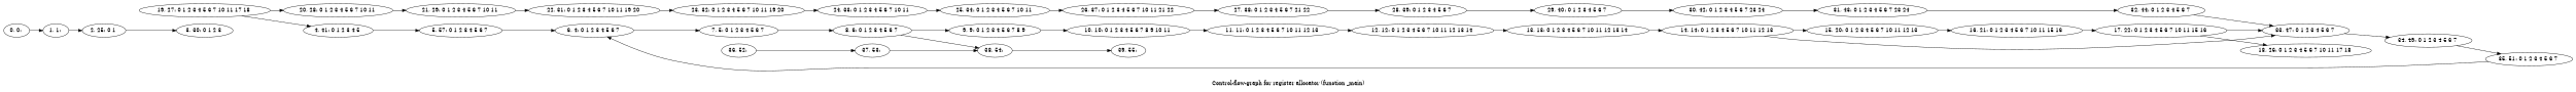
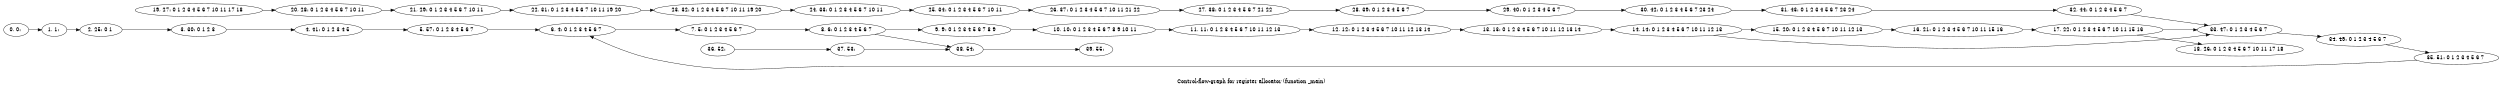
  digraph {
    label="Control-flow-graph for register allocator (function _main)"
    rankdir=LR
    n1 [label="0, 0: "]
    n2 [label="1, 1: "]
    n3 [label="2, 25: 0 1 "]
    n4 [label="3, 30: 0 1 2 3 "]
    n5 [label="4, 41: 0 1 2 3 4 5 "]
    n6 [label="5, 57: 0 1 2 3 4 5 6 7 "]
    n7 [label="6, 4: 0 1 2 3 4 5 6 7 "]
    n8 [label="7, 5: 0 1 2 3 4 5 6 7 "]
    n9 [label="8, 6: 0 1 2 3 4 5 6 7 "]
    n10 [label="9, 9: 0 1 2 3 4 5 6 7 8 9 "]
    n11 [label="38, 54: "]
    n12 [label="10, 10: 0 1 2 3 4 5 6 7 8 9 10 11 "]
    n13 [label="36, 52: "]
    n14 [label="37, 53: "]
    n15 [label="11, 11: 0 1 2 3 4 5 6 7 10 11 12 13 "]
    n16 [label="12, 12: 0 1 2 3 4 5 6 7 10 11 12 13 14 "]
    n17 [label="13, 13: 0 1 2 3 4 5 6 7 10 11 12 13 14 "]
    n18 [label="14, 14: 0 1 2 3 4 5 6 7 10 11 12 13 "]
    n19 [label="15, 20: 0 1 2 3 4 5 6 7 10 11 12 13 "]
    n20 [label="33, 47: 0 1 2 3 4 5 6 7 "]
    n21 [label="16, 21: 0 1 2 3 4 5 6 7 10 11 15 16 "]
    n22 [label="34, 49: 0 1 2 3 4 5 6 7 "]
    n23 [label="17, 22: 0 1 2 3 4 5 6 7 10 11 15 16 "]
    n24 [label="18, 26: 0 1 2 3 4 5 6 7 10 11 17 18 "]
    n25 [label="19, 27: 0 1 2 3 4 5 6 7 10 11 17 18 "]
    n26 [label="20, 28: 0 1 2 3 4 5 6 7 10 11 "]
    n27 [label="21, 29: 0 1 2 3 4 5 6 7 10 11 "]
    n28 [label="22, 31: 0 1 2 3 4 5 6 7 10 11 19 20 "]
    n29 [label="23, 32: 0 1 2 3 4 5 6 7 10 11 19 20 "]
    n30 [label="24, 33: 0 1 2 3 4 5 6 7 10 11 "]
    n31 [label="25, 34: 0 1 2 3 4 5 6 7 10 11 "]
    n32 [label="26, 37: 0 1 2 3 4 5 6 7 10 11 21 22 "]
    n33 [label="27, 38: 0 1 2 3 4 5 6 7 21 22 "]
    n34 [label="28, 39: 0 1 2 3 4 5 6 7 "]
    n35 [label="29, 40: 0 1 2 3 4 5 6 7 "]
    n36 [label="30, 42: 0 1 2 3 4 5 6 7 23 24 "]
    n37 [label="31, 43: 0 1 2 3 4 5 6 7 23 24 "]
    n38 [label="32, 44: 0 1 2 3 4 5 6 7 "]
    n39 [label="35, 51: 0 1 2 3 4 5 6 7 "]
    n40 [label="39, 55: "]
    n1 -> n2
    n2 -> n3
    n3 -> n4
-   n25 -> n5
+   n4 -> n5
    n5 -> n6
    n6 -> n7
    n7 -> n8
    n8 -> n9
    n9 -> n10
    n9 -> n11
    n10 -> n12
    n11 -> n40
    n12 -> n15
    n13 -> n14
    n14 -> n11
    n15 -> n16
    n16 -> n17
    n17 -> n18
    n18 -> n19
    n18 -> n20
    n19 -> n21
    n20 -> n22
    n21 -> n23
    n22 -> n39
    n23 -> n20
    n23 -> n24
    n25 -> n26
    n26 -> n27
    n27 -> n28
    n28 -> n29
    n29 -> n30
    n30 -> n31
    n31 -> n32
    n32 -> n33
    n33 -> n34
    n34 -> n35
    n35 -> n36
    n36 -> n37
    n37 -> n38
    n38 -> n20
    n39 -> n7
  }
